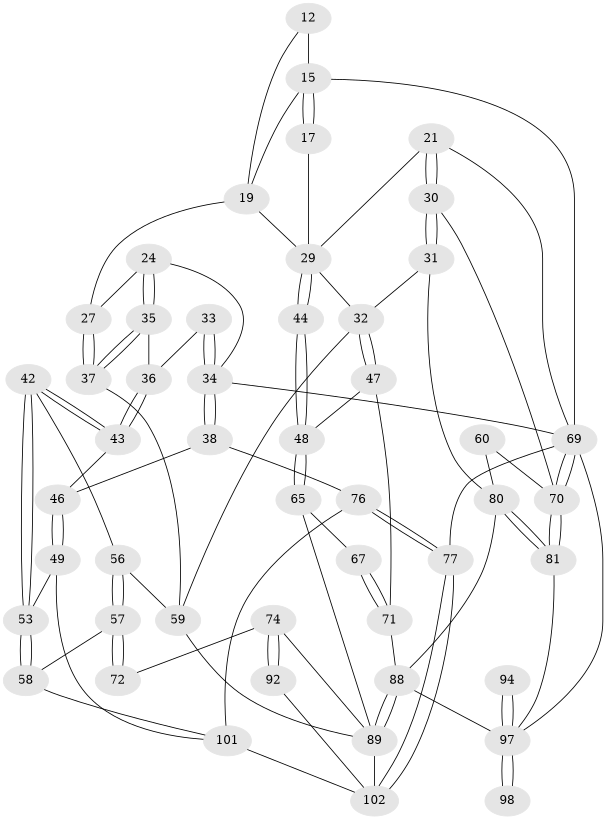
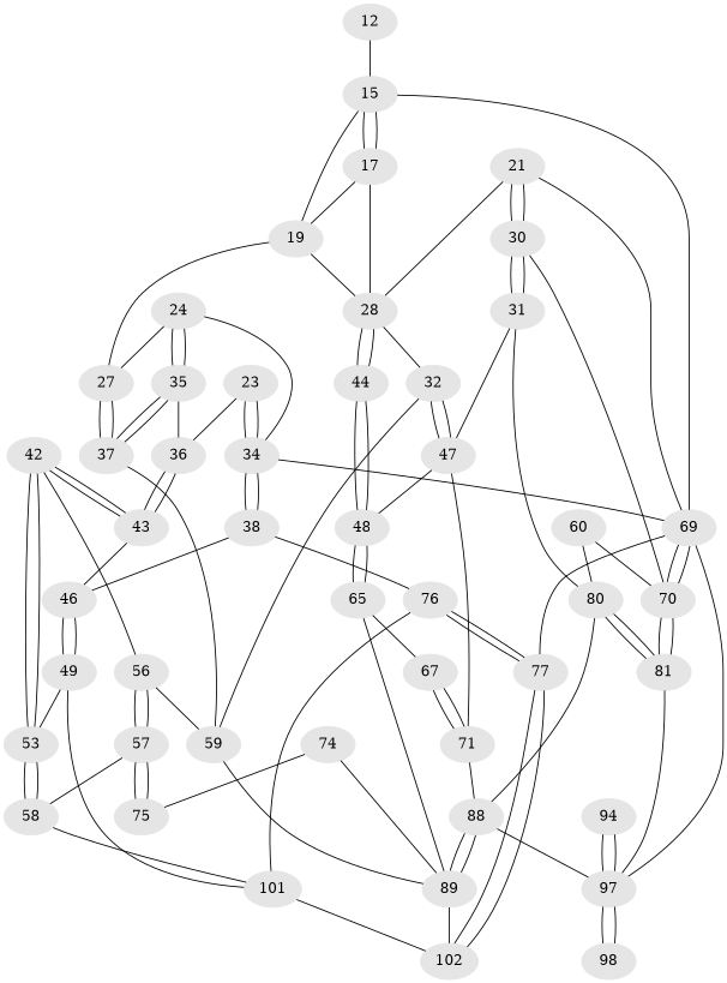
  graph {
    node [color=gray90 style=filled]
    15 [super="+8+6"]
    12
    19 [super="+13+14"]
    17 [super="+16"]
    69 [super="+22+11"]
-   29 [super="+18+28"]
+   29 [super="+18+28" label=28]
    27 [super="+23"]
    70 [super="+68"]
    77 [super="+10"]
    97 [super="+86+87+93"]
    32
    44
    37
    21
    30
    31
    24
    34 [super="+26+25"]
    35
    38
    36
    59 [super="+45+40"]
    47
    48
    80 [super="+61+62+78"]
    81
    88 [super="+79"]
    71 [super="+63+64"]
-   33
+   33 [label=23]
    43
    46
    76 [super="+52+39"]
    89 [super="+73+72"]
    49
    101 [super="+91"]
    42
    53
    56 [super="+41"]
    58
    57
    65
    67
    102 [super="+100+99+96"]
-   75 [label=72]
+   75
    60
    98
    74
-   92
    94
    15 -- 19
    15 -- 17 [weight=2]
    15 -- 17
    15 -- 69 [weight=2]
    12 -- 15 [weight=2]
-   12 -- 19
+   17 -- 19
    19 -- 29
    19 -- 27 [weight=2]
    17 -- 29 [weight=2]
    69 -- 70 [weight=2]
    69 -- 70
    69 -- 77 [weight=3]
    69 -- 97
    29 -- 32
    29 -- 44
    29 -- 44
    27 -- 37
    27 -- 37
    70 -- 81
    70 -- 81
    77 -- 102
    77 -- 102
    97 -- 98 [weight=3]
    97 -- 98
    32 -- 59
    32 -- 47
    32 -- 47
    44 -- 48
    44 -- 48
    37 -- 59
    21 -- 69
    21 -- 29
    21 -- 30
    21 -- 30
    30 -- 70
    30 -- 31
    30 -- 31
-   31 -- 32
+   31 -- 47
    31 -- 80
    24 -- 27
    24 -- 34
    24 -- 35
    24 -- 35
    34 -- 69
    34 -- 38
    34 -- 38
    35 -- 37
    35 -- 37
    35 -- 36
    38 -- 46
    38 -- 76
    36 -- 43
    36 -- 43
    59 -- 89
    47 -- 48
    47 -- 71
    48 -- 65
    48 -- 65
    80 -- 81
    80 -- 81
    80 -- 88
    81 -- 97
    88 -- 97
    88 -- 89 [weight=2]
    88 -- 89
    71 -- 88 [weight=2]
    33 -- 34 [weight=2]
    33 -- 34
    33 -- 36
    43 -- 46
    46 -- 49
    46 -- 49
    76 -- 77 [weight=2]
    76 -- 77
    76 -- 101 [weight=2]
    89 -- 102
    49 -- 101
    49 -- 53
    101 -- 102
    42 -- 43
    42 -- 43
    42 -- 53
    42 -- 53
    42 -- 56
    53 -- 58
    53 -- 58
    56 -- 59 [weight=2]
    56 -- 57
    56 -- 57
    58 -- 101
    57 -- 58
    57 -- 75
    57 -- 75
    65 -- 89
    65 -- 67
    67 -- 71 [weight=2]
    67 -- 71
    60 -- 70 [weight=2]
    60 -- 80
    74 -- 89
    74 -- 75
-   74 -- 92
-   74 -- 92
-   92 -- 102
    94 -- 97 [weight=2]
    94 -- 97
  }
